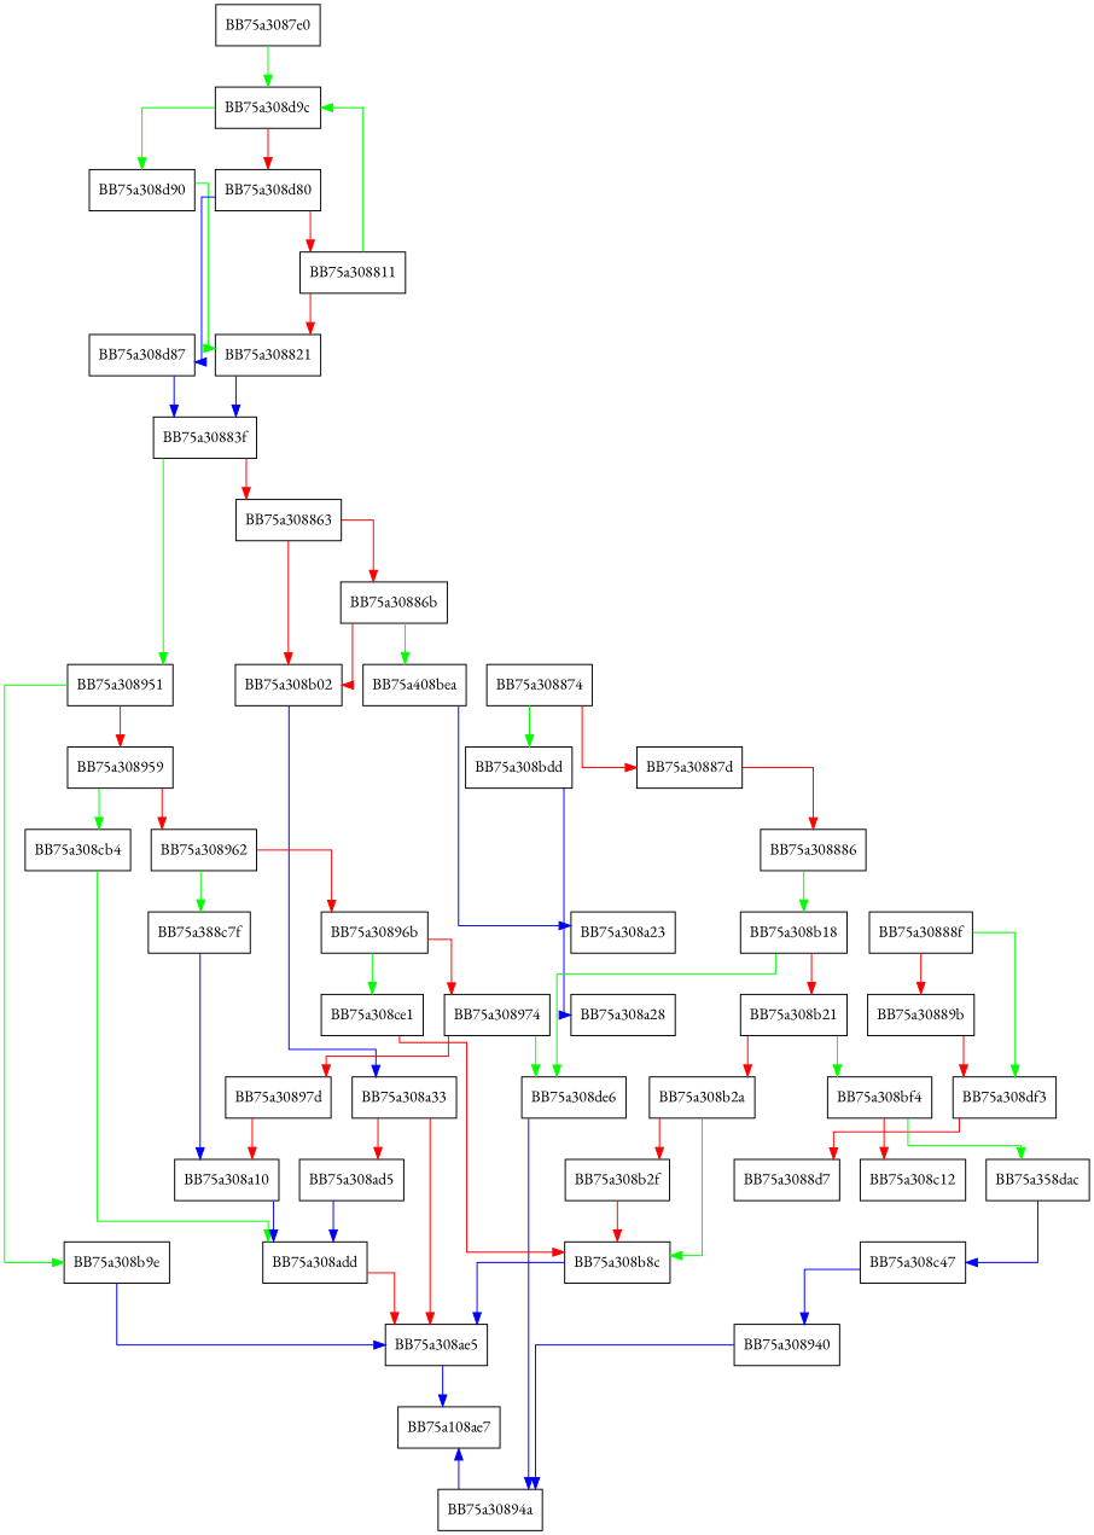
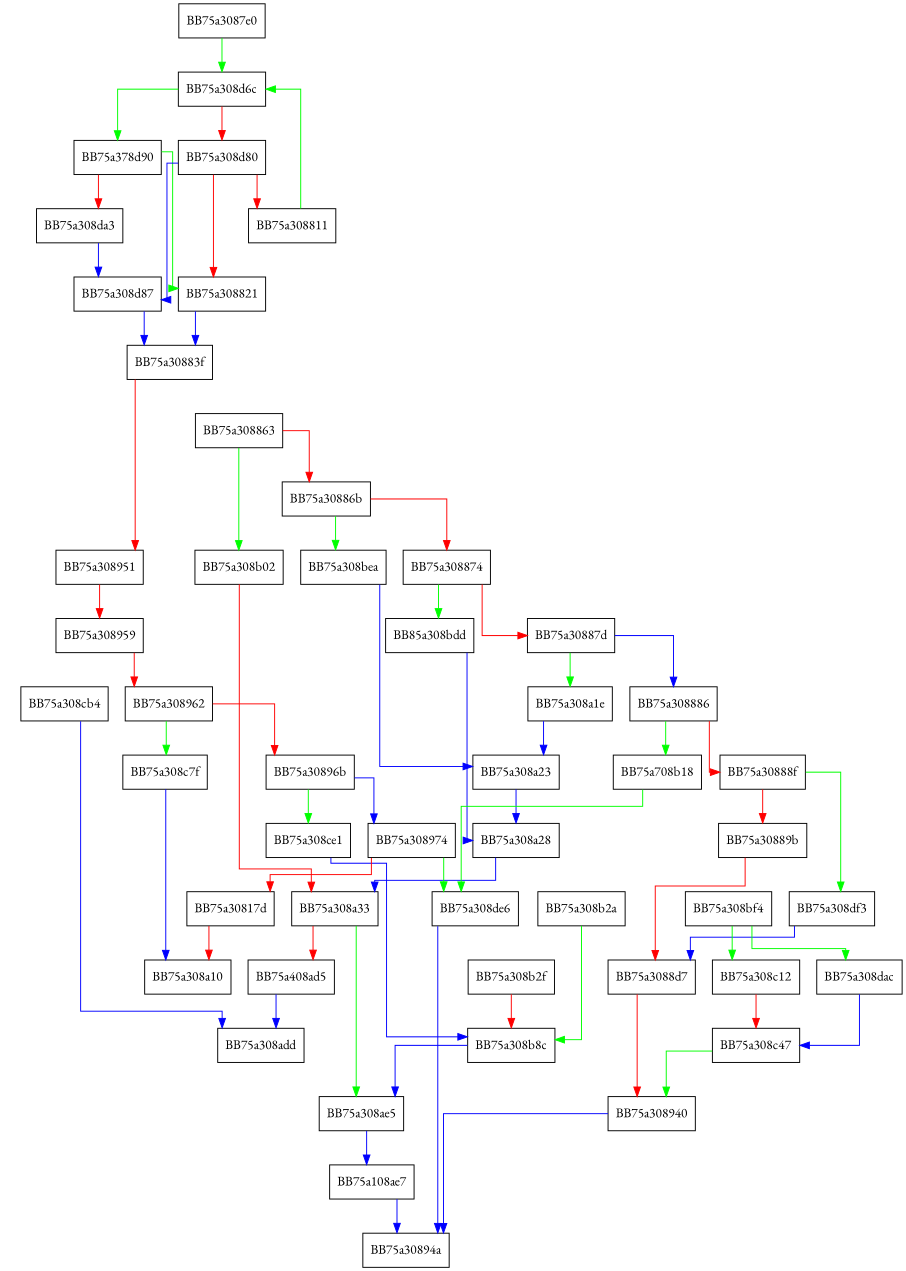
  digraph {
    fontname="EB Garamond"
    splines=ortho
    node [fontname="EB Garamond" shape=box]
    edge [color=red fontname="EB Garamond"]
    BB75a3087e0
-   BB75a308d6c [label=BB75a308d9c]
-   BB75a308d90
+   BB75a308d6c
+   BB75a308d90 [label=BB75a378d90]
    BB75a308d80
    BB75a308811
    BB75a308821
+   BB75a308da3
    BB75a308d87
    BB75a30883f
    BB75a308951
    BB75a308863
-   BB75a308b9e
    BB75a308959
    BB75a308b02
    BB75a30886b
    BB75a308ae5
    BB75a308cb4
    BB75a308962
    BB75a308a33
-   BB75a308bea [label=BB75a408bea]
+   BB75a308bea
    BB75a308874
-   BB75a308ad5
+   BB75a308ad5 [label=BB75a408ad5]
    BB75a308a23
-   BB75a308bdd
+   BB75a308bdd [label=BB85a308bdd]
    BB75a30887d
    BB75a308a28
+   BB75a308a1e
    BB75a308886
-   BB75a308b18
+   BB75a308b18 [label=BB75a708b18]
    BB75a30888f
    BB75a308de6
-   BB75a308b21
    BB75a308df3
    BB75a30889b
    BB75a30894a
    BB75a308bf4
    BB75a308b2a
    BB75a3088d7
    BB75a308940
    n40 [label=BB75a108ae7]
    BB75a308add
-   BB75a308c7f [label=BB75a388c7f]
+   BB75a308c7f
    BB75a30896b
    BB75a308a10
    BB75a308ce1
    BB75a308974
    BB75a308b8c
-   BB75a30897d
-   BB75a308dac [label=BB75a358dac]
+   BB75a30897d [label=BB75a30817d]
+   BB75a308dac
    BB75a308c12
    BB75a308b2f
    BB75a308c47
    BB75a3087e0 -> BB75a308d6c [color=green]
    BB75a308d6c -> BB75a308d90 [color=green]
    BB75a308d6c -> BB75a308d80
    BB75a308d90 -> BB75a308821 [color=green]
+   BB75a308d90 -> BB75a308da3
    BB75a308d80 -> BB75a308811
    BB75a308d80 -> BB75a308d87 [color=blue]
    BB75a308811 -> BB75a308d6c [color=green]
-   BB75a308811 -> BB75a308821
+   BB75a308d80 -> BB75a308821
    BB75a308821 -> BB75a30883f [color=blue]
+   BB75a308da3 -> BB75a308d87 [color=blue]
    BB75a308d87 -> BB75a30883f [color=blue]
-   BB75a30883f -> BB75a308951 [color=green]
-   BB75a30883f -> BB75a308863
-   BB75a308951 -> BB75a308b9e [color=green]
+   BB75a30883f -> BB75a308951
    BB75a308951 -> BB75a308959
-   BB75a308863 -> BB75a308b02
+   BB75a308863 -> BB75a308b02 [color=green]
    BB75a308863 -> BB75a30886b
-   BB75a308b9e -> BB75a308ae5 [color=blue]
-   BB75a308959 -> BB75a308cb4 [color=green]
    BB75a308959 -> BB75a308962
-   BB75a308b02 -> BB75a308a33 [color=blue]
+   BB75a308b02 -> BB75a308a33
    BB75a30886b -> BB75a308bea [color=green]
-   BB75a30886b -> BB75a308b02
+   BB75a30886b -> BB75a308874
    BB75a308ae5 -> n40 [color=blue]
-   BB75a308cb4 -> BB75a308add [color=green]
+   BB75a308cb4 -> BB75a308add [color=blue]
    BB75a308962 -> BB75a308c7f [color=green]
    BB75a308962 -> BB75a30896b
-   BB75a308a33 -> BB75a308ae5
+   BB75a308a33 -> BB75a308ae5 [color=green]
    BB75a308a33 -> BB75a308ad5
    BB75a308bea -> BB75a308a23 [color=blue]
    BB75a308874 -> BB75a308bdd [color=green]
    BB75a308874 -> BB75a30887d
    BB75a308ad5 -> BB75a308add [color=blue]
+   BB75a308a23 -> BB75a308a28 [color=blue]
    BB75a308bdd -> BB75a308a28 [color=blue]
-   BB75a30887d -> BB75a308886
+   BB75a30887d -> BB75a308a1e [color=green]
+   BB75a30887d -> BB75a308886 [color=blue]
+   BB75a308a28 -> BB75a308a33 [color=blue]
+   BB75a308a1e -> BB75a308a23 [color=blue]
    BB75a308886 -> BB75a308b18 [color=green]
+   BB75a308886 -> BB75a30888f
    BB75a308b18 -> BB75a308de6 [color=green]
-   BB75a308b18 -> BB75a308b21
    BB75a30888f -> BB75a308df3 [color=green]
    BB75a30888f -> BB75a30889b
    BB75a308de6 -> BB75a30894a [color=blue]
-   BB75a308b21 -> BB75a308bf4 [color=green]
-   BB75a308b21 -> BB75a308b2a
-   BB75a308df3 -> BB75a3088d7
-   BB75a30889b -> BB75a308df3
-   BB75a30894a -> n40 [color=blue]
+   BB75a308df3 -> BB75a3088d7 [color=blue]
+   BB75a30889b -> BB75a3088d7
+   n40 -> BB75a30894a [color=blue]
    BB75a308bf4 -> BB75a308dac [color=green]
-   BB75a308bf4 -> BB75a308c12
+   BB75a308bf4 -> BB75a308c12 [color=green]
    BB75a308b2a -> BB75a308b8c [color=green]
-   BB75a308b2a -> BB75a308b2f
+   BB75a3088d7 -> BB75a308940
    BB75a308940 -> BB75a30894a [color=blue]
-   BB75a308add -> BB75a308ae5
    BB75a308c7f -> BB75a308a10 [color=blue]
    BB75a30896b -> BB75a308ce1 [color=green]
-   BB75a30896b -> BB75a308974
-   BB75a308a10 -> BB75a308add [color=blue]
-   BB75a308ce1 -> BB75a308b8c
+   BB75a30896b -> BB75a308974 [color=blue]
+   BB75a308ce1 -> BB75a308b8c [color=blue]
    BB75a308974 -> BB75a308de6 [color=green]
    BB75a308974 -> BB75a30897d
    BB75a308b8c -> BB75a308ae5 [color=blue]
    BB75a30897d -> BB75a308a10
    BB75a308dac -> BB75a308c47 [color=blue]
+   BB75a308c12 -> BB75a308c47
    BB75a308b2f -> BB75a308b8c
-   BB75a308c47 -> BB75a308940 [color=blue]
+   BB75a308c47 -> BB75a308940 [color=green]
  }
